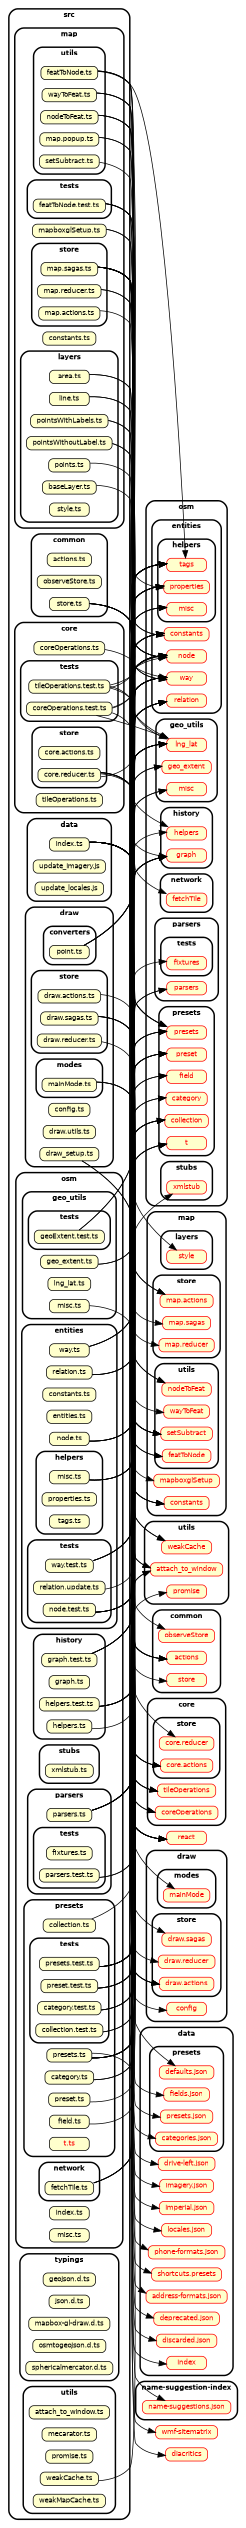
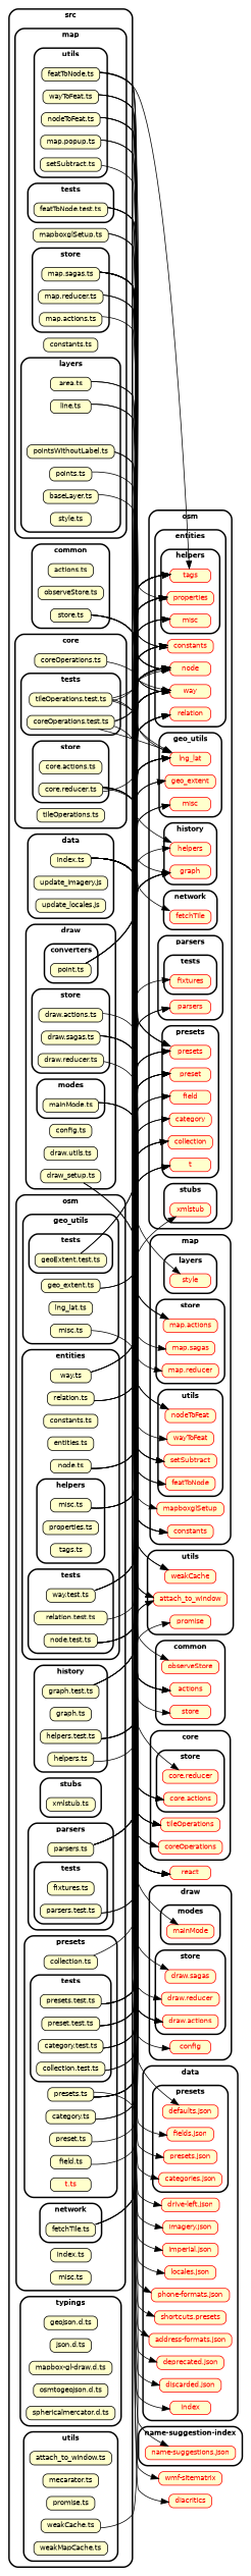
  digraph {
    compound=true
    fontname="Helvetica-bold"
    fontsize=9
    nodesep=0.16
    ordering=out
    rankdir=LR
    splines=true
    style="rounded,bold"
    node [fillcolor="#ffffcc" fontname=Helvetica fontsize=9 shape=box style="rounded, filled"]
    edge [arrowhead=normal color=black fontname=Helvetica fontsize=9]
    n1 [color=red fontcolor=red height=0.2 label=actions]
    n2 [color=red fontcolor=red height=0.2 label=observeStore]
    n3 [color=red fontcolor=red height=0.2 label=store]
    n4 [color=red fontcolor=red height=0.2 label="core.actions"]
    n5 [color=red fontcolor=red height=0.2 label="core.reducer"]
    n6 [color=red fontcolor=red height=0.2 label=coreOperations]
    n7 [color=red fontcolor=red height=0.2 label=tileOperations]
    n8 [color=red fontcolor=red height=0.2 label="categories.json"]
    n9 [color=red fontcolor=red height=0.2 label="defaults.json"]
    n10 [color=red fontcolor=red height=0.2 label="fields.json"]
    n11 [color=red fontcolor=red height=0.2 label="presets.json"]
    n12 [color=red fontcolor=red height=0.2 label="address-formats.json"]
    n13 [color=red fontcolor=red height=0.2 label="deprecated.json"]
    n14 [color=red fontcolor=red height=0.2 label="discarded.json"]
    n15 [color=red fontcolor=red height=0.2 label="drive-left.json"]
    n16 [color=red fontcolor=red height=0.2 label="imagery.json"]
    n17 [color=red fontcolor=red height=0.2 label="imperial.json"]
    n18 [color=red fontcolor=red height=0.2 label=index]
    n19 [color=red fontcolor=red height=0.2 label="locales.json"]
    n20 [color=red fontcolor=red height=0.2 label="phone-formats.json"]
    n21 [color=red fontcolor=red height=0.2 label="shortcuts.presets"]
    n22 [color=red fontcolor=red height=0.2 label=misc]
    n23 [color=red fontcolor=red height=0.2 label=properties]
    n24 [color=red fontcolor=red height=0.2 label=tags]
    n25 [color=red fontcolor=red height=0.2 label=constants]
    n26 [color=red fontcolor=red height=0.2 label="node"]
    n27 [color=red fontcolor=red height=0.2 label=relation]
    n28 [color=red fontcolor=red height=0.2 label=way]
    n29 [color=red fontcolor=red height=0.2 label=geo_extent]
    n30 [color=red fontcolor=red height=0.2 label=lng_lat]
    n31 [color=red fontcolor=red height=0.2 label=misc]
    n32 [color=red fontcolor=red height=0.2 label="graph"]
    n33 [color=red fontcolor=red height=0.2 label=helpers]
    n34 [color=red fontcolor=red height=0.2 label=fetchTile]
    n35 [color=red fontcolor=red height=0.2 label=fixtures]
    n36 [color=red fontcolor=red height=0.2 label=parsers]
    n37 [color=red fontcolor=red height=0.2 label=category]
    n38 [color=red fontcolor=red height=0.2 label=collection]
    n39 [color=red fontcolor=red height=0.2 label=field]
    n40 [color=red fontcolor=red height=0.2 label=preset]
    n41 [color=red fontcolor=red height=0.2 label=presets]
    n42 [color=red fontcolor=red height=0.2 label=t]
    n43 [color=red fontcolor=red height=0.2 label=xmlstub]
    n44 [color=red fontcolor=red height=0.2 label=mainMode]
    n45 [color=red fontcolor=red height=0.2 label="draw.actions"]
    n46 [color=red fontcolor=red height=0.2 label="draw.reducer"]
    n47 [color=red fontcolor=red height=0.2 label="draw.sagas"]
    n48 [color=red fontcolor=red height=0.2 label=config]
    n49 [color=red fontcolor=red height=0.2 label=style]
    n50 [color=red fontcolor=red height=0.2 label="map.actions"]
    n51 [color=red fontcolor=red height=0.2 label="map.reducer"]
    n52 [color=red fontcolor=red height=0.2 label="map.sagas"]
    n53 [color=red fontcolor=red height=0.2 label=featToNode]
    n54 [color=red fontcolor=red height=0.2 label=nodeToFeat]
    n55 [color=red fontcolor=red height=0.2 label=setSubtract]
    n56 [color=red fontcolor=red height=0.2 label=wayToFeat]
    n57 [color=red fontcolor=red height=0.2 label=constants]
    n58 [color=red fontcolor=red height=0.2 label=mapboxglSetup]
    n59 [color=red fontcolor=red height=0.2 label="name-suggestions.json"]
    n60 [height=0.2 label="featToNode.ts"]
    n61 [height=0.2 label="map.popup.ts"]
    n62 [height=0.2 label="nodeToFeat.ts"]
    n63 [height=0.2 label="setSubtract.ts"]
    n64 [height=0.2 label="wayToFeat.ts"]
    n65 [height=0.2 label="featToNode.test.ts"]
    n66 [height=0.2 label="map.actions.ts"]
    n67 [height=0.2 label="map.reducer.ts"]
    n68 [height=0.2 label="map.sagas.ts"]
    n69 [height=0.2 label="area.ts"]
    n70 [height=0.2 label="baseLayer.ts"]
    n71 [height=0.2 label="line.ts"]
    n72 [height=0.2 label="points.ts"]
-   n73 [height=0.2 label="pointsWithLabels.ts"]
    n74 [height=0.2 label="pointsWithoutLabel.ts"]
    n75 [height=0.2 label="style.ts"]
    n76 [height=0.2 label="constants.ts"]
    n77 [height=0.2 label="mapboxglSetup.ts"]
    n78 [height=0.2 label="actions.ts"]
    n79 [height=0.2 label="observeStore.ts"]
    n80 [height=0.2 label="store.ts"]
    n81 [height=0.2 label="core.actions.ts"]
    n82 [height=0.2 label="core.reducer.ts"]
    n83 [height=0.2 label="coreOperations.test.ts"]
    n84 [height=0.2 label="tileOperations.test.ts"]
    n85 [height=0.2 label="coreOperations.ts"]
    n86 [height=0.2 label="tileOperations.ts"]
    n87 [height=0.2 label="index.ts"]
    n88 [height=0.2 label="update_imagery.js"]
    n89 [height=0.2 label="update_locales.js"]
    n90 [height=0.2 label="point.ts"]
    n91 [height=0.2 label="mainMode.ts"]
    n92 [height=0.2 label="draw.actions.ts"]
    n93 [height=0.2 label="draw.reducer.ts"]
    n94 [height=0.2 label="draw.sagas.ts"]
    n95 [height=0.2 label="config.ts"]
    n96 [height=0.2 label="draw.utils.ts"]
    n97 [height=0.2 label="draw_setup.ts"]
    n98 [height=0.2 label="geoExtent.test.ts"]
    n99 [height=0.2 label="geo_extent.ts"]
    n100 [height=0.2 label="lng_lat.ts"]
    n101 [height=0.2 label="misc.ts"]
    n102 [height=0.2 label="node.test.ts"]
-   n103 [height=0.2 label="relation.update.ts"]
+   n103 [height=0.2 label="relation.test.ts"]
    n104 [height=0.2 label="way.test.ts"]
    n105 [height=0.2 label="misc.ts"]
    n106 [height=0.2 label="properties.ts"]
    n107 [height=0.2 label="tags.ts"]
    n108 [height=0.2 label="constants.ts"]
    n109 [height=0.2 label="entities.ts"]
    n110 [height=0.2 label="node.ts"]
    n111 [height=0.2 label="relation.ts"]
    n112 [height=0.2 label="way.ts"]
    n113 [height=0.2 label="graph.test.ts"]
    n114 [height=0.2 label="graph.ts"]
    n115 [height=0.2 label="helpers.test.ts"]
    n116 [height=0.2 label="helpers.ts"]
    n117 [height=0.2 label="xmlstub.ts"]
    n118 [height=0.2 label="fetchTile.ts"]
    n119 [height=0.2 label="fixtures.ts"]
    n120 [height=0.2 label="parsers.test.ts"]
    n121 [height=0.2 label="parsers.ts"]
    n122 [height=0.2 label="category.test.ts"]
    n123 [height=0.2 label="collection.test.ts"]
    n124 [height=0.2 label="preset.test.ts"]
    n125 [height=0.2 label="presets.test.ts"]
    n126 [height=0.2 label="category.ts"]
    n127 [height=0.2 label="collection.ts"]
    n128 [height=0.2 label="field.ts"]
    n129 [height=0.2 label="preset.ts"]
    n130 [height=0.2 label="presets.ts"]
    n131 [fontcolor=red height=0.2 label="t.ts"]
    n132 [height=0.2 label="index.ts"]
    n133 [height=0.2 label="misc.ts"]
    n134 [height=0.2 label="geojson.d.ts"]
    n135 [height=0.2 label="json.d.ts"]
    n136 [height=0.2 label="mapbox-gl-draw.d.ts"]
    n137 [height=0.2 label="osmtogeojson.d.ts"]
    n138 [height=0.2 label="sphericalmercator.d.ts"]
    n139 [height=0.2 label="attach_to_window.ts"]
    n140 [height=0.2 label="mecarator.ts"]
    n141 [height=0.2 label="promise.ts"]
    n142 [height=0.2 label="weakCache.ts"]
    n143 [height=0.2 label="weakMapCache.ts"]
    n144 [color=red fontcolor=red height=0.2 label=attach_to_window]
    n145 [color=red fontcolor=red height=0.2 label=promise]
    n146 [color=red fontcolor=red height=0.2 label=weakCache]
    react [color=red fontcolor=red height=0.2]
    "wmf-sitematrix" [color=red fontcolor=red height=0.2]
    diacritics [color=red fontcolor=red height=0.2]
    subgraph cluster_1 {
      label=common
      n1
      n2
      n3
    }
    subgraph cluster_2 {
      label=core
      n6
      n7
      subgraph cluster_3 {
        label=store
        n4
        n5
      }
    }
    subgraph cluster_4 {
      label=data
      n12
      n13
      n14
      n15
      n16
      n17
      n18
      n19
      n20
      n21
      subgraph cluster_5 {
        label=presets
        n8
        n9
        n10
        n11
      }
    }
    subgraph cluster_6 {
      label=osm
      subgraph cluster_7 {
        label=entities
        n25
        n26
        n27
        n28
        subgraph cluster_8 {
          label=helpers
          n22
          n23
          n24
        }
      }
      subgraph cluster_9 {
        label=geo_utils
        n29
        n30
        n31
      }
      subgraph cluster_10 {
        label=history
        n32
        n33
      }
      subgraph cluster_11 {
        label=network
        n34
      }
      subgraph cluster_12 {
        label=parsers
        n36
        subgraph cluster_13 {
          label=tests
          n35
        }
      }
      subgraph cluster_14 {
        label=presets
        n37
        n38
        n39
        n40
        n41
        n42
      }
      subgraph cluster_15 {
        label=stubs
        n43
      }
    }
    subgraph cluster_16 {
      label=draw
      n48
      subgraph cluster_17 {
        label=modes
        n44
      }
      subgraph cluster_18 {
        label=store
        n45
        n46
        n47
      }
    }
    subgraph cluster_19 {
      label=map
      n57
      n58
      subgraph cluster_20 {
        label=layers
        n49
      }
      subgraph cluster_21 {
        label=store
        n50
        n51
        n52
      }
      subgraph cluster_22 {
        label=utils
        n53
        n54
        n55
        n56
      }
    }
    subgraph cluster_23 {
      label="name-suggestion-index"
      n59
    }
    subgraph cluster_24 {
      label=src
      subgraph cluster_25 {
        label=map
        n76
        n77
        subgraph cluster_26 {
          label=utils
          n60
          n61
          n62
          n63
          n64
        }
        subgraph cluster_27 {
          label=tests
          n65
        }
        subgraph cluster_28 {
          label=store
          n66
          n67
          n68
        }
        subgraph cluster_29 {
          label=layers
          n69
          n70
          n71
          n72
-         n73
          n74
          n75
        }
      }
      subgraph cluster_30 {
        label=common
        n78
        n79
        n80
      }
      subgraph cluster_31 {
        label=core
        n85
        n86
        subgraph cluster_32 {
          label=store
          n81
          n82
        }
        subgraph cluster_33 {
          label=tests
          n83
          n84
        }
      }
      subgraph cluster_34 {
        label=data
        n87
        n88
        n89
      }
      subgraph cluster_35 {
        label=draw
        n95
        n96
        n97
        subgraph cluster_36 {
          label=converters
          n90
        }
        subgraph cluster_37 {
          label=modes
          n91
        }
        subgraph cluster_38 {
          label=store
          n92
          n93
          n94
        }
      }
      subgraph cluster_39 {
        label=osm
        n132
        n133
        subgraph cluster_40 {
          label=geo_utils
          n99
          n100
          n101
          subgraph cluster_41 {
            label=tests
            n98
          }
        }
        subgraph cluster_42 {
          label=entities
          n108
          n109
          n110
          n111
          n112
          subgraph cluster_43 {
            label=tests
            n102
            n103
            n104
          }
          subgraph cluster_44 {
            label=helpers
            n105
            n106
            n107
          }
        }
        subgraph cluster_45 {
          label=history
          n113
          n114
          n115
          n116
        }
        subgraph cluster_46 {
          label=stubs
          n117
        }
        subgraph cluster_47 {
          label=network
          n118
        }
        subgraph cluster_48 {
          label=parsers
          n121
          subgraph cluster_49 {
            label=tests
            n119
            n120
          }
        }
        subgraph cluster_50 {
          label=presets
          n126
          n127
          n128
          n129
          n130
          n131
          subgraph cluster_51 {
            label=tests
            n122
            n123
            n124
            n125
          }
        }
      }
      subgraph cluster_52 {
        label=typings
        n134
        n135
        n136
        n137
        n138
      }
      subgraph cluster_53 {
        label=utils
        n139
        n140
        n141
        n142
        n143
      }
    }
    subgraph cluster_54 {
      label=utils
      n144
      n145
      n146
    }
    n60 -> n23
    n60 -> n24
    n60 -> n26
    n60 -> n30
    n61 -> n57
    n61 -> n58
    n62 -> n26
    n62 -> n41
    n62 -> n146
    n63 -> n146
    n64 -> n25
    n64 -> n28
    n64 -> n41
    n65 -> n25
    n65 -> n26
    n65 -> n53
    n65 -> n54
    n66 -> n1
    n67 -> n7
    n67 -> n50
    n68 -> n1
    n68 -> n4
    n68 -> n7
    n68 -> n26
    n68 -> n28
    n68 -> n34
    n68 -> n50
    n68 -> n54
    n68 -> n56
    n68 -> n57
    n68 -> n144
    n69 -> n55
    n69 -> react
    n70 -> react
    n71 -> n55
    n71 -> react
    n72 -> react
-   n73 -> n55
-   n73 -> react
    n74 -> n55
    n74 -> react
    n77 -> n49
    n77 -> n144
    n80 -> n2
    n80 -> n5
    n80 -> n46
    n80 -> n47
    n80 -> n51
    n80 -> n52
    n82 -> n4
    n82 -> n6
    n82 -> n22
    n82 -> n32
    n82 -> n33
    n82 -> n41
    n83 -> n6
    n83 -> n24
    n83 -> n26
    n83 -> n30
    n84 -> n7
    n84 -> n24
    n84 -> n26
    n84 -> n30
    n85 -> n28
    n87 -> n8
    n87 -> n9
    n87 -> n10
    n87 -> n11
    n87 -> n12
    n87 -> n13
    n87 -> n14
    n87 -> n15
    n87 -> n16
    n87 -> n17
    n87 -> n19
    n87 -> n20
    n87 -> n21
    n87 -> n59
    n87 -> "wmf-sitematrix"
    n90 -> n23
    n90 -> n24
    n90 -> n26
    n90 -> n30
    n91 -> n3
    n91 -> n45
    n91 -> n57
    n92 -> n1
    n93 -> n45
    n94 -> n1
    n94 -> n4
    n94 -> n45
    n94 -> n53
    n97 -> n44
    n97 -> n48
    n98 -> n29
    n98 -> n30
    n99 -> n30
    n99 -> n31
    n101 -> diacritics
    n102 -> n23
    n102 -> n26
    n102 -> n28
    n102 -> n29
    n102 -> n30
    n102 -> n32
    n103 -> n27
    n104 -> n22
    n104 -> n24
    n104 -> n28
    n104 -> n41
    n105 -> n25
    n105 -> n26
    n105 -> n27
    n105 -> n28
    n110 -> n23
    n110 -> n24
    n110 -> n25
    n110 -> n30
    n111 -> n23
    n111 -> n24
    n111 -> n25
    n112 -> n23
    n112 -> n24
    n112 -> n25
    n113 -> n26
    n113 -> n27
    n113 -> n28
    n113 -> n32
    n115 -> n26
    n115 -> n27
    n115 -> n28
    n115 -> n32
    n115 -> n33
    n116 -> n32
    n118 -> n36
    n118 -> n43
    n118 -> n144
    n118 -> n145
    n120 -> n35
    n120 -> n36
    n121 -> n23
    n121 -> n24
    n121 -> n26
    n121 -> n27
    n121 -> n28
    n121 -> n30
    n122 -> n37
    n122 -> n38
    n122 -> n40
    n123 -> n38
    n123 -> n40
    n124 -> n28
    n124 -> n39
    n124 -> n40
    n124 -> n41
    n125 -> n24
    n125 -> n26
    n125 -> n27
    n125 -> n28
    n125 -> n32
    n125 -> n41
    n126 -> n38
    n126 -> n42
    n127 -> n31
    n128 -> n42
    n129 -> n42
    n130 -> n18
    n130 -> n22
    n130 -> n25
    n130 -> n37
    n130 -> n38
    n130 -> n39
    n130 -> n40
    n142 -> n144
  }
